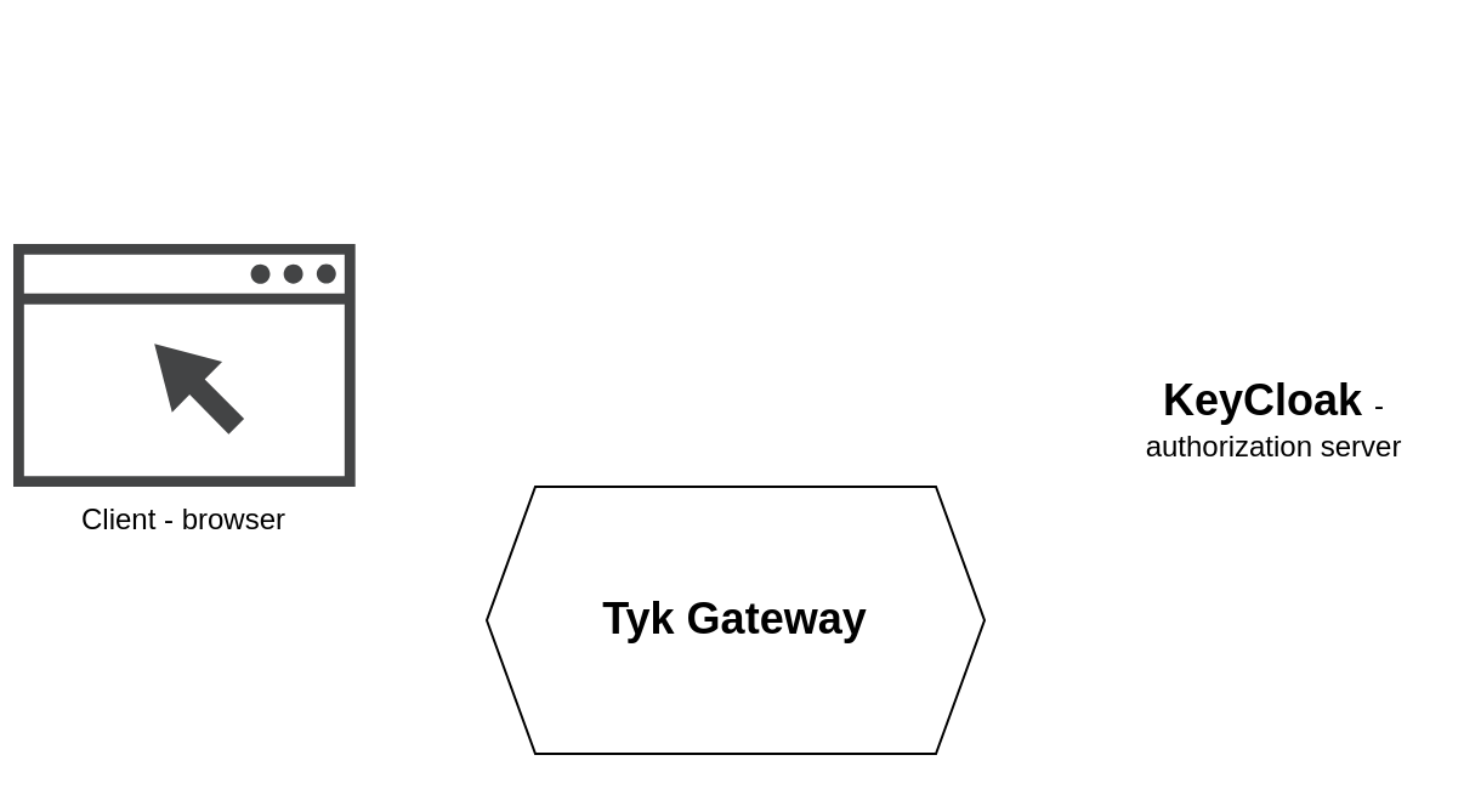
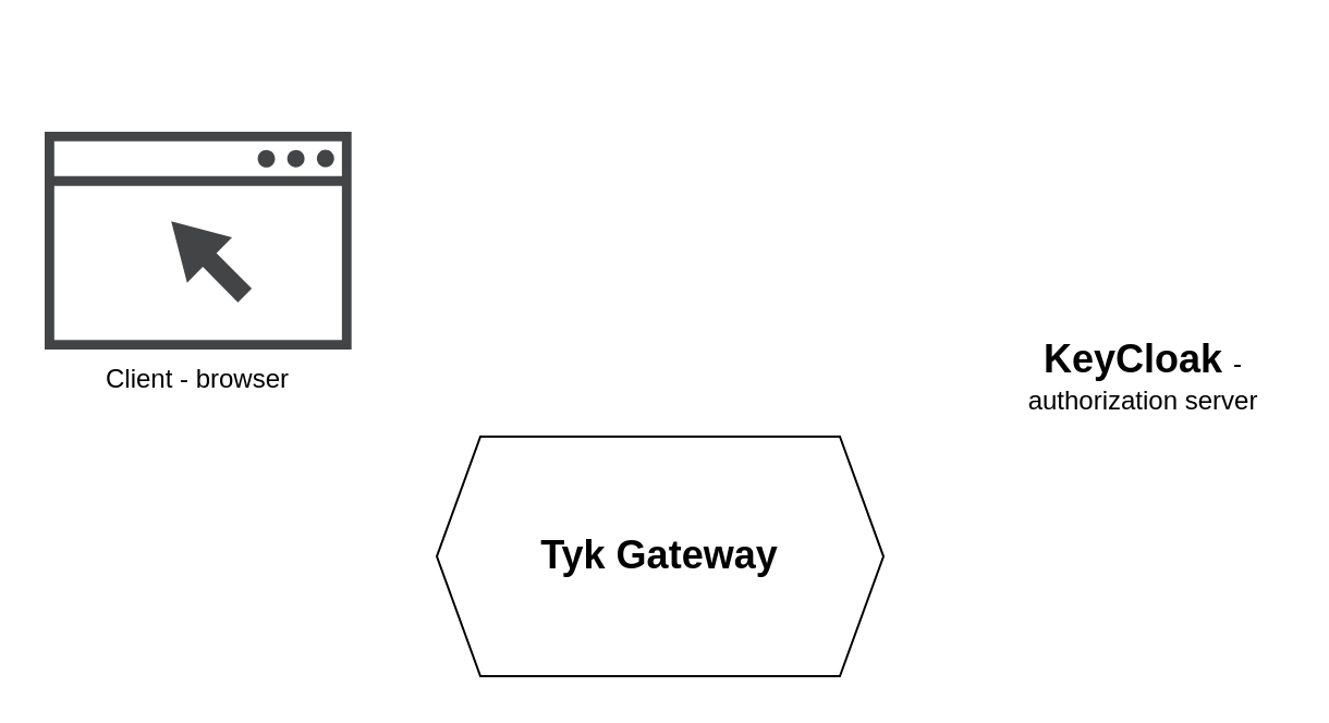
  <mxCell id="0" />
  <mxCell id="1" parent="0" />
  <mxCell id="2" value="&lt;font style=&quot;font-size: 18px&quot;&gt;&lt;b&gt;Tyk Gateway&lt;/b&gt;&lt;/font&gt;" style="shape=hexagon;perimeter=hexagonPerimeter2;whiteSpace=wrap;html=1;fixedSize=1;" parent="1" vertex="1"><mxGeometry x="200" y="200" width="205" height="110" as="geometry" /></mxCell>
  <mxCell id="3" value="&lt;font style=&quot;font-size: 18px&quot;&gt;&lt;b&gt;KeyCloak &lt;/b&gt;&lt;/font&gt;- &lt;br&gt;authorization server" style="shape=image;html=1;verticalAlign=top;verticalLabelPosition=bottom;labelBackgroundColor=#ffffff;imageAspect=0;aspect=fixed;image=https://cdn3.iconfinder.com/data/icons/e-learning-outline-distance-education/512/E-learning_log-in_privacy-128.png" parent="1" vertex="1"><mxGeometry x="460" y="20" width="128" height="128" as="geometry" /></mxCell>
- <mxCell id="4" value="Client - browser" style="pointerEvents=1;shadow=0;dashed=0;html=1;strokeColor=none;fillColor=#434445;aspect=fixed;labelPosition=center;verticalLabelPosition=bottom;verticalAlign=top;align=center;outlineConnect=0;shape=mxgraph.vvd.web_browser;" parent="1" vertex="1"><mxGeometry x="5" y="100" width="140.84" height="100" as="geometry" /></mxCell>
+ <mxCell id="4" value="Client - browser" style="pointerEvents=1;shadow=0;dashed=0;html=1;strokeColor=none;fillColor=#434445;aspect=fixed;labelPosition=center;verticalLabelPosition=bottom;verticalAlign=top;align=center;outlineConnect=0;shape=mxgraph.vvd.web_browser;" parent="1" vertex="1"><mxGeometry x="20" y="60" width="140.84" height="100" as="geometry" /></mxCell>
